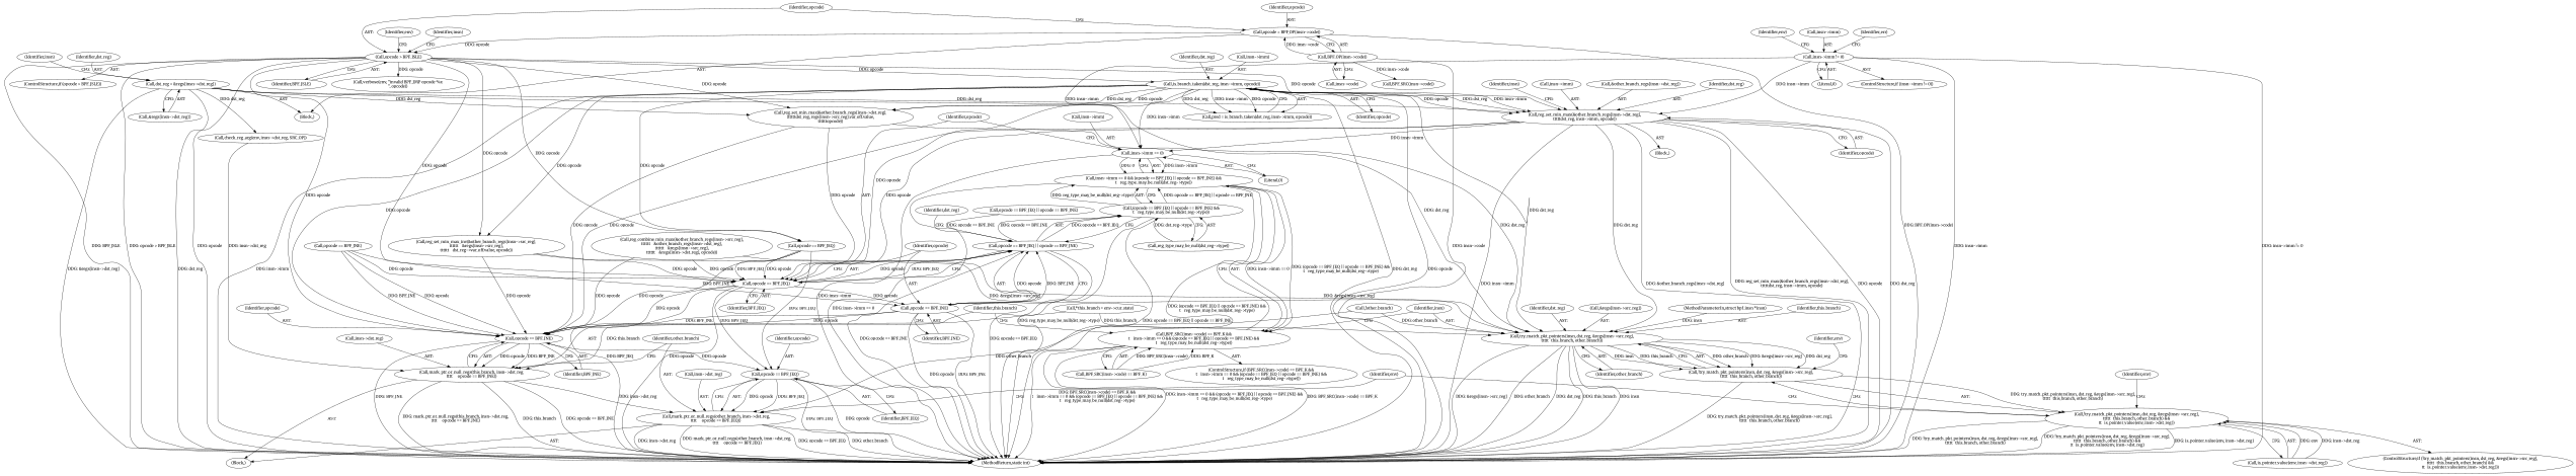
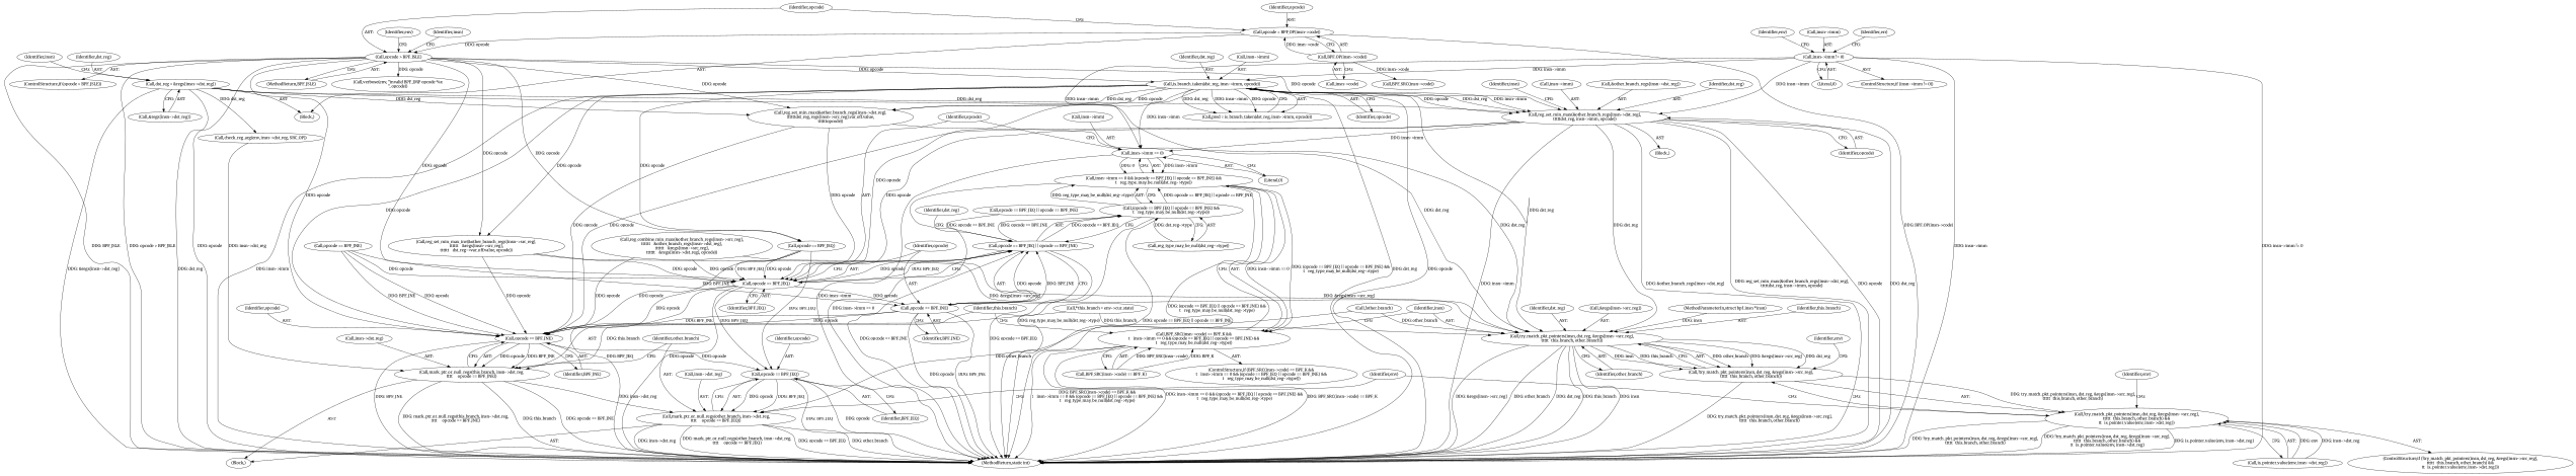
  digraph {
    fontname=Merriweather
    node [fontname=Merriweather]
    edge [fontname=Merriweather]
    n1 [label="(Call,reg_set_min_max(&other_branch_regs[insn->dst_reg],\n\t\t\t\t\tdst_reg, insn->imm, opcode))"]
    n2 [label="(Call,insn->imm == 0)"]
    n3 [label="(Call,opcode == BPF_JEQ)"]
    n4 [label="(Call,opcode == BPF_JNE)"]
    n5 [label="(Call,try_match_pkt_pointers(insn, dst_reg, &regs[insn->src_reg],\n\t\t\t\t\t   this_branch, other_branch))"]
    n6 [label="(Block,)"]
    n7 [label="(MethodReturn,static int)"]
    n8 [label="(Identifier,opcode)"]
    n9 [label="(Call,insn->imm == 0 && (opcode == BPF_JEQ || opcode == BPF_JNE) &&\n\t    reg_type_may_be_null(dst_reg->type))"]
    n10 [label="(Literal,0)"]
    n11 [label="(Call,opcode == BPF_JEQ || opcode == BPF_JNE)"]
    n12 [label="(Call,opcode == BPF_JNE)"]
    n13 [label="(Call,opcode == BPF_JEQ)"]
    n14 [label="(Identifier,BPF_JEQ)"]
    n15 [label="(Call,mark_ptr_or_null_regs(this_branch, insn->dst_reg,\n\t\t\t\t      opcode == BPF_JNE))"]
    n16 [label="(Identifier,BPF_JNE)"]
    n17 [label="(Call,!try_match_pkt_pointers(insn, dst_reg, &regs[insn->src_reg],\n\t\t\t\t\t   this_branch, other_branch))"]
    n18 [label="(Identifier,other_branch)"]
    n19 [label="(Call,dst_reg = &regs[insn->dst_reg])"]
    n20 [label="(Call,&regs[insn->dst_reg])"]
    n21 [label="(Block,)"]
    n22 [label="(Call,reg_set_min_max(&other_branch_regs[insn->dst_reg],\n\t\t\t\t\t\tdst_reg, regs[insn->src_reg].var_off.value,\n\t\t\t\t\t\topcode))"]
    n23 [label="(Call,check_reg_arg(env, insn->dst_reg, SRC_OP))"]
    n24 [label="(Call,is_branch_taken(dst_reg, insn->imm, opcode))"]
    n25 [label="(Call,pred = is_branch_taken(dst_reg, insn->imm, opcode))"]
    n26 [label="(Call,reg_set_min_max_inv(&other_branch_regs[insn->src_reg],\n\t\t\t\t\t\t    &regs[insn->src_reg],\n\t\t\t\t\t\t    dst_reg->var_off.value, opcode))"]
    n27 [label="(Identifier,opcode)"]
    n28 [label="(Call,opcode == BPF_JEQ)"]
    n29 [label="(Call,insn->imm != 0)"]
    n30 [label="(Literal,0)"]
    n31 [label="(ControlStructure,if (insn->imm != 0))"]
    n32 [label="(Call,opcode > BPF_JSLE)"]
    n33 [label="(Call,verbose(env, \"invalid BPF_JMP opcode %x\n\", opcode))"]
-   n34 [label="(Identifier,BPF_JSLE)"]
+   n34 [label="(MethodReturn,BPF_JSLE)"]
    n35 [label="(ControlStructure,if (opcode > BPF_JSLE))"]
    n36 [label="(Call,opcode = BPF_OP(insn->code))"]
    n37 [label="(Call,BPF_OP(insn->code))"]
    n38 [label="(Call,BPF_SRC(insn->code))"]
    n39 [label="(Call,insn->code)"]
    n40 [label="(Call,BPF_SRC(insn->code) == BPF_K &&\n\t    insn->imm == 0 && (opcode == BPF_JEQ || opcode == BPF_JNE) &&\n\t    reg_type_may_be_null(dst_reg->type))"]
    n41 [label="(Call,(opcode == BPF_JEQ || opcode == BPF_JNE) &&\n\t    reg_type_may_be_null(dst_reg->type))"]
    n42 [label="(ControlStructure,if (BPF_SRC(insn->code) == BPF_K &&\n\t    insn->imm == 0 && (opcode == BPF_JEQ || opcode == BPF_JNE) &&\n\t    reg_type_may_be_null(dst_reg->type)))"]
    n43 [label="(Call,BPF_SRC(insn->code) == BPF_K)"]
    n44 [label="(Call,reg_type_may_be_null(dst_reg->type))"]
    n45 [label="(Identifier,BPF_JNE)"]
    n46 [label="(Call,mark_ptr_or_null_regs(other_branch, insn->dst_reg,\n\t\t\t\t      opcode == BPF_JEQ))"]
    n47 [label="(Identifier,BPF_JEQ)"]
    n48 [label="(Block,)"]
    n49 [label="(Call,!try_match_pkt_pointers(insn, dst_reg, &regs[insn->src_reg],\n\t\t\t\t\t   this_branch, other_branch) &&\n\t\t   is_pointer_value(env, insn->dst_reg))"]
    n50 [label="(Call,is_pointer_value(env, insn->dst_reg))"]
    n51 [label="(ControlStructure,if (!try_match_pkt_pointers(insn, dst_reg, &regs[insn->src_reg],\n\t\t\t\t\t   this_branch, other_branch) &&\n\t\t   is_pointer_value(env, insn->dst_reg)))"]
    n52 [label="(Identifier,this_branch)"]
    n53 [label="(Identifier,insn)"]
    n54 [label="(MethodParameterIn,struct bpf_insn *insn)"]
    n55 [label="(Identifier,opcode)"]
    n56 [label="(Call,reg_combine_min_max(&other_branch_regs[insn->src_reg],\n\t\t\t\t\t\t    &other_branch_regs[insn->dst_reg],\n\t\t\t\t\t\t    &regs[insn->src_reg],\n\t\t\t\t\t\t    &regs[insn->dst_reg], opcode))"]
    n57 [label="(Identifier,insn)"]
    n58 [label="(Identifier,opcode)"]
    n59 [label="(Identifier,dst_reg)"]
    n60 [label="(Identifier,dst_reg)"]
    n61 [label="(Identifier,env)"]
    n62 [label="(Call,insn->dst_reg)"]
    n63 [label="(Identifier,dst_reg)"]
    n64 [label="(Identifier,this_branch)"]
    n65 [label="(Identifier,opcode)"]
    n66 [label="(Identifier,env)"]
    n67 [label="(Identifier,dst_reg)"]
    n68 [label="(Identifier,other_branch)"]
    n69 [label="(Call,insn->dst_reg)"]
    n70 [label="(Identifier,opcode)"]
    n71 [label="(Identifier,dst_reg)"]
    n72 [label="(Identifier,insn)"]
    n73 [label="(Call,*this_branch = env->cur_state)"]
    n74 [label="(Call,opcode == BPF_JNE)"]
    n75 [label="(Identifier,env)"]
    n76 [label="(Call,insn->imm)"]
    n77 [label="(Call,insn->imm)"]
    n78 [label="(Call,insn->imm)"]
    n79 [label="(Identifier,opcode)"]
    n80 [label="(Call,opcode == BPF_JEQ || opcode == BPF_JNE)"]
    n81 [label="(Identifier,err)"]
    n82 [label="(Identifier,insn)"]
    n83 [label="(Identifier,env)"]
    n84 [label="(Call,insn->imm)"]
    n85 [label="(Call,&other_branch_regs[insn->dst_reg])"]
    n86 [label="(Identifier,opcode)"]
    n87 [label="(Call,!other_branch)"]
    n88 [label="(Identifier,env)"]
    n89 [label="(Call,&regs[insn->src_reg])"]
    n1 -> n2 [label="DDG: insn->imm"]
    n1 -> n3 [label="DDG: opcode"]
    n1 -> n4 [label="DDG: opcode"]
    n1 -> n5 [label="DDG: dst_reg"]
    n1 -> n6 [label="AST: "]
    n1 -> n7 [label="DDG: &other_branch_regs[insn->dst_reg]"]
    n1 -> n7 [label="DDG: reg_set_min_max(&other_branch_regs[insn->dst_reg],\n\t\t\t\t\tdst_reg, insn->imm, opcode)"]
    n1 -> n7 [label="DDG: opcode"]
    n1 -> n7 [label="DDG: dst_reg"]
    n1 -> n7 [label="DDG: insn->imm"]
    n1 -> n8 [label="CFG: "]
    n2 -> n7 [label="DDG: insn->imm"]
    n2 -> n9 [label="AST: "]
    n2 -> n9 [label="DDG: insn->imm"]
    n2 -> n9 [label="DDG: 0"]
    n2 -> n10 [label="CFG: "]
    n3 -> n4 [label="DDG: opcode"]
    n3 -> n7 [label="DDG: BPF_JEQ"]
    n3 -> n7 [label="DDG: opcode"]
    n3 -> n11 [label="AST: "]
    n3 -> n11 [label="DDG: opcode"]
    n3 -> n11 [label="DDG: BPF_JEQ"]
    n3 -> n12 [label="DDG: opcode"]
    n3 -> n13 [label="DDG: BPF_JEQ"]
    n3 -> n14 [label="CFG: "]
    n4 -> n7 [label="DDG: BPF_JNE"]
    n4 -> n13 [label="DDG: opcode"]
    n4 -> n15 [label="AST: "]
    n4 -> n15 [label="DDG: opcode"]
    n4 -> n15 [label="DDG: BPF_JNE"]
    n4 -> n16 [label="CFG: "]
    n5 -> n7 [label="DDG: &regs[insn->src_reg]"]
    n5 -> n7 [label="DDG: other_branch"]
    n5 -> n7 [label="DDG: dst_reg"]
    n5 -> n7 [label="DDG: this_branch"]
    n5 -> n7 [label="DDG: insn"]
    n5 -> n17 [label="AST: "]
    n5 -> n17 [label="DDG: other_branch"]
    n5 -> n17 [label="DDG: &regs[insn->src_reg]"]
    n5 -> n17 [label="DDG: dst_reg"]
    n5 -> n17 [label="DDG: insn"]
    n5 -> n17 [label="DDG: this_branch"]
    n5 -> n18 [label="CFG: "]
    n8 -> n1 [label="AST: "]
    n9 -> n2 [label="CFG: "]
    n9 -> n7 [label="DDG: (opcode == BPF_JEQ || opcode == BPF_JNE) &&\n\t    reg_type_may_be_null(dst_reg->type)"]
    n9 -> n7 [label="DDG: insn->imm == 0"]
    n9 -> n40 [label="AST: "]
    n9 -> n40 [label="DDG: insn->imm == 0"]
    n9 -> n40 [label="DDG: (opcode == BPF_JEQ || opcode == BPF_JNE) &&\n\t    reg_type_may_be_null(dst_reg->type)"]
    n9 -> n41 [label="CFG: "]
    n10 -> n2 [label="AST: "]
    n11 -> n3 [label="CFG: "]
    n11 -> n7 [label="DDG: opcode == BPF_JEQ"]
    n11 -> n7 [label="DDG: opcode == BPF_JNE"]
    n11 -> n12 [label="CFG: "]
    n11 -> n41 [label="AST: "]
    n11 -> n41 [label="DDG: opcode == BPF_JEQ"]
    n11 -> n41 [label="DDG: opcode == BPF_JNE"]
    n12 -> n4 [label="DDG: opcode"]
    n12 -> n4 [label="DDG: BPF_JNE"]
    n12 -> n7 [label="DDG: BPF_JNE"]
    n12 -> n7 [label="DDG: opcode"]
    n12 -> n11 [label="AST: "]
    n12 -> n11 [label="DDG: opcode"]
    n12 -> n11 [label="DDG: BPF_JNE"]
    n12 -> n45 [label="CFG: "]
    n13 -> n7 [label="DDG: opcode"]
    n13 -> n7 [label="DDG: BPF_JEQ"]
    n13 -> n46 [label="AST: "]
    n13 -> n46 [label="DDG: opcode"]
    n13 -> n46 [label="DDG: BPF_JEQ"]
    n13 -> n47 [label="CFG: "]
    n14 -> n3 [label="AST: "]
    n15 -> n4 [label="CFG: "]
    n15 -> n7 [label="DDG: this_branch"]
    n15 -> n7 [label="DDG: opcode == BPF_JNE"]
    n15 -> n7 [label="DDG: mark_ptr_or_null_regs(this_branch, insn->dst_reg,\n\t\t\t\t      opcode == BPF_JNE)"]
    n15 -> n46 [label="DDG: insn->dst_reg"]
    n15 -> n48 [label="AST: "]
    n16 -> n4 [label="AST: "]
    n17 -> n5 [label="CFG: "]
    n17 -> n7 [label="DDG: try_match_pkt_pointers(insn, dst_reg, &regs[insn->src_reg],\n\t\t\t\t\t   this_branch, other_branch)"]
    n17 -> n49 [label="AST: "]
    n17 -> n49 [label="DDG: try_match_pkt_pointers(insn, dst_reg, &regs[insn->src_reg],\n\t\t\t\t\t   this_branch, other_branch)"]
    n18 -> n5 [label="AST: "]
    n19 -> n1 [label="DDG: dst_reg"]
    n19 -> n5 [label="DDG: dst_reg"]
    n19 -> n7 [label="DDG: dst_reg"]
    n19 -> n7 [label="DDG: &regs[insn->dst_reg]"]
    n19 -> n20 [label="CFG: "]
    n19 -> n21 [label="AST: "]
    n19 -> n22 [label="DDG: dst_reg"]
    n19 -> n23 [label="DDG: dst_reg"]
    n20 -> n19 [label="AST: "]
    n22 -> n3 [label="DDG: opcode"]
    n22 -> n4 [label="DDG: opcode"]
    n22 -> n5 [label="DDG: dst_reg"]
    n23 -> n15 [label="DDG: insn->dst_reg"]
    n24 -> n1 [label="DDG: dst_reg"]
    n24 -> n1 [label="DDG: insn->imm"]
    n24 -> n1 [label="DDG: opcode"]
    n24 -> n2 [label="DDG: insn->imm"]
    n24 -> n3 [label="DDG: opcode"]
    n24 -> n4 [label="DDG: opcode"]
    n24 -> n5 [label="DDG: dst_reg"]
    n24 -> n7 [label="DDG: insn->imm"]
    n24 -> n7 [label="DDG: opcode"]
    n24 -> n7 [label="DDG: dst_reg"]
    n24 -> n22 [label="DDG: dst_reg"]
    n24 -> n22 [label="DDG: opcode"]
    n24 -> n25 [label="AST: "]
    n24 -> n25 [label="DDG: dst_reg"]
    n24 -> n25 [label="DDG: insn->imm"]
    n24 -> n25 [label="DDG: opcode"]
    n24 -> n26 [label="DDG: opcode"]
    n24 -> n27 [label="CFG: "]
    n24 -> n28 [label="DDG: opcode"]
    n25 -> n24 [label="CFG: "]
    n26 -> n3 [label="DDG: opcode"]
    n26 -> n4 [label="DDG: opcode"]
    n26 -> n5 [label="DDG: &regs[insn->src_reg]"]
    n27 -> n24 [label="AST: "]
    n28 -> n3 [label="DDG: opcode"]
    n28 -> n3 [label="DDG: BPF_JEQ"]
    n28 -> n4 [label="DDG: opcode"]
    n28 -> n13 [label="DDG: BPF_JEQ"]
    n29 -> n1 [label="DDG: insn->imm"]
    n29 -> n2 [label="DDG: insn->imm"]
    n29 -> n7 [label="DDG: insn->imm"]
    n29 -> n7 [label="DDG: insn->imm != 0"]
+   n29 -> n24 [label="DDG: insn->imm"]
    n29 -> n30 [label="CFG: "]
    n29 -> n31 [label="AST: "]
    n30 -> n29 [label="AST: "]
    n32 -> n1 [label="DDG: opcode"]
    n32 -> n3 [label="DDG: opcode"]
    n32 -> n4 [label="DDG: opcode"]
    n32 -> n7 [label="DDG: opcode"]
    n32 -> n7 [label="DDG: BPF_JSLE"]
    n32 -> n7 [label="DDG: opcode > BPF_JSLE"]
    n32 -> n22 [label="DDG: opcode"]
    n32 -> n24 [label="DDG: opcode"]
    n32 -> n26 [label="DDG: opcode"]
    n32 -> n28 [label="DDG: opcode"]
    n32 -> n33 [label="DDG: opcode"]
    n32 -> n34 [label="CFG: "]
    n32 -> n35 [label="AST: "]
    n34 -> n32 [label="AST: "]
    n36 -> n7 [label="DDG: BPF_OP(insn->code)"]
    n36 -> n21 [label="AST: "]
    n36 -> n32 [label="DDG: opcode"]
    n36 -> n37 [label="CFG: "]
-   n37 -> n7 [label="DDG: insn->code"]
    n37 -> n36 [label="AST: "]
    n37 -> n36 [label="DDG: insn->code"]
    n37 -> n38 [label="DDG: insn->code"]
    n37 -> n39 [label="CFG: "]
    n39 -> n37 [label="AST: "]
    n40 -> n7 [label="DDG: BPF_SRC(insn->code) == BPF_K &&\n\t    insn->imm == 0 && (opcode == BPF_JEQ || opcode == BPF_JNE) &&\n\t    reg_type_may_be_null(dst_reg->type)"]
    n40 -> n7 [label="DDG: insn->imm == 0 && (opcode == BPF_JEQ || opcode == BPF_JNE) &&\n\t    reg_type_may_be_null(dst_reg->type)"]
    n40 -> n7 [label="DDG: BPF_SRC(insn->code) == BPF_K"]
    n40 -> n9 [label="CFG: "]
    n40 -> n42 [label="AST: "]
    n40 -> n43 [label="CFG: "]
    n41 -> n7 [label="DDG: reg_type_may_be_null(dst_reg->type)"]
    n41 -> n7 [label="DDG: opcode == BPF_JEQ || opcode == BPF_JNE"]
    n41 -> n9 [label="AST: "]
    n41 -> n9 [label="DDG: opcode == BPF_JEQ || opcode == BPF_JNE"]
    n41 -> n9 [label="DDG: reg_type_may_be_null(dst_reg->type)"]
    n41 -> n11 [label="CFG: "]
    n41 -> n44 [label="CFG: "]
    n43 -> n40 [label="AST: "]
    n43 -> n40 [label="DDG: BPF_SRC(insn->code)"]
    n43 -> n40 [label="DDG: BPF_K"]
    n44 -> n41 [label="AST: "]
    n44 -> n41 [label="DDG: dst_reg->type"]
    n45 -> n12 [label="AST: "]
    n46 -> n7 [label="DDG: insn->dst_reg"]
    n46 -> n7 [label="DDG: mark_ptr_or_null_regs(other_branch, insn->dst_reg,\n\t\t\t\t      opcode == BPF_JEQ)"]
    n46 -> n7 [label="DDG: opcode == BPF_JEQ"]
    n46 -> n7 [label="DDG: other_branch"]
    n46 -> n13 [label="CFG: "]
    n46 -> n48 [label="AST: "]
    n47 -> n13 [label="AST: "]
    n49 -> n7 [label="DDG: is_pointer_value(env, insn->dst_reg)"]
    n49 -> n7 [label="DDG: !try_match_pkt_pointers(insn, dst_reg, &regs[insn->src_reg],\n\t\t\t\t\t   this_branch, other_branch)"]
    n49 -> n7 [label="DDG: !try_match_pkt_pointers(insn, dst_reg, &regs[insn->src_reg],\n\t\t\t\t\t   this_branch, other_branch) &&\n\t\t   is_pointer_value(env, insn->dst_reg)"]
    n49 -> n17 [label="CFG: "]
    n49 -> n50 [label="CFG: "]
    n49 -> n51 [label="AST: "]
    n50 -> n49 [label="AST: "]
    n50 -> n49 [label="DDG: env"]
    n50 -> n49 [label="DDG: insn->dst_reg"]
    n52 -> n15 [label="AST: "]
    n52 -> n40 [label="CFG: "]
    n53 -> n5 [label="AST: "]
    n53 -> n40 [label="CFG: "]
    n54 -> n5 [label="DDG: insn"]
    n55 -> n32 [label="AST: "]
    n55 -> n36 [label="CFG: "]
    n56 -> n3 [label="DDG: opcode"]
    n56 -> n4 [label="DDG: opcode"]
    n56 -> n5 [label="DDG: &regs[insn->src_reg]"]
    n57 -> n19 [label="CFG: "]
    n58 -> n2 [label="CFG: "]
    n58 -> n3 [label="AST: "]
    n59 -> n19 [label="AST: "]
    n60 -> n11 [label="CFG: "]
    n61 -> n49 [label="CFG: "]
    n62 -> n15 [label="AST: "]
    n63 -> n24 [label="AST: "]
    n64 -> n5 [label="AST: "]
    n65 -> n4 [label="AST: "]
    n66 -> n32 [label="CFG: "]
    n67 -> n5 [label="AST: "]
    n68 -> n15 [label="CFG: "]
    n68 -> n46 [label="AST: "]
    n69 -> n46 [label="AST: "]
    n70 -> n36 [label="AST: "]
    n71 -> n1 [label="AST: "]
    n72 -> n1 [label="CFG: "]
    n73 -> n5 [label="DDG: this_branch"]
    n73 -> n15 [label="DDG: this_branch"]
    n74 -> n3 [label="DDG: opcode"]
    n74 -> n4 [label="DDG: opcode"]
    n74 -> n4 [label="DDG: BPF_JNE"]
    n74 -> n12 [label="DDG: BPF_JNE"]
    n75 -> n29 [label="CFG: "]
    n76 -> n2 [label="AST: "]
    n77 -> n29 [label="AST: "]
    n78 -> n24 [label="AST: "]
    n79 -> n13 [label="AST: "]
    n80 -> n11 [label="DDG: opcode == BPF_JNE"]
    n81 -> n29 [label="CFG: "]
    n82 -> n32 [label="CFG: "]
    n83 -> n17 [label="CFG: "]
    n84 -> n1 [label="AST: "]
    n85 -> n1 [label="AST: "]
    n86 -> n3 [label="CFG: "]
    n86 -> n12 [label="AST: "]
    n87 -> n5 [label="DDG: other_branch"]
    n87 -> n46 [label="DDG: other_branch"]
    n88 -> n46 [label="CFG: "]
    n88 -> n49 [label="CFG: "]
    n89 -> n5 [label="AST: "]
  }
